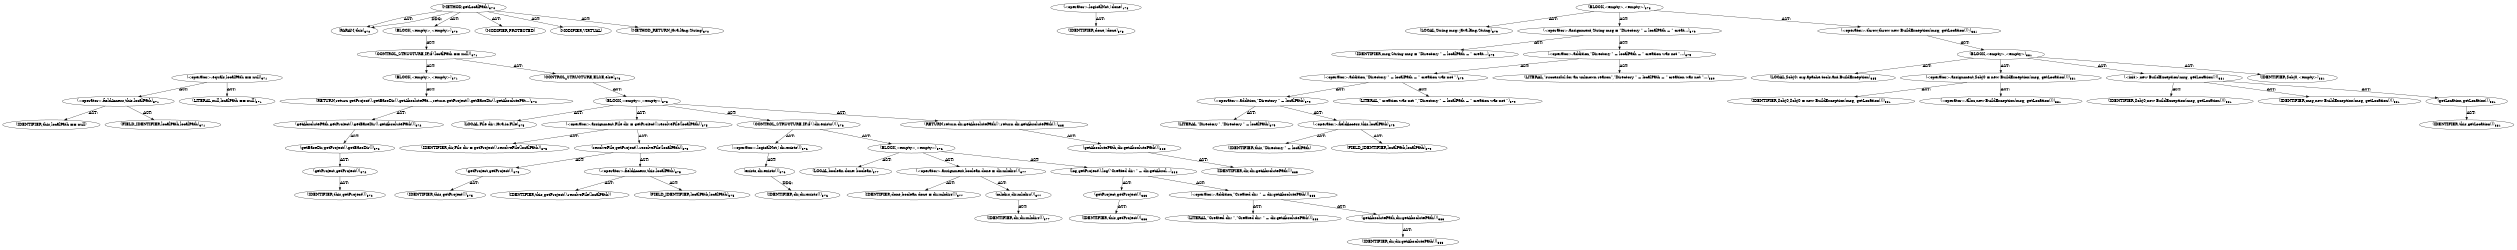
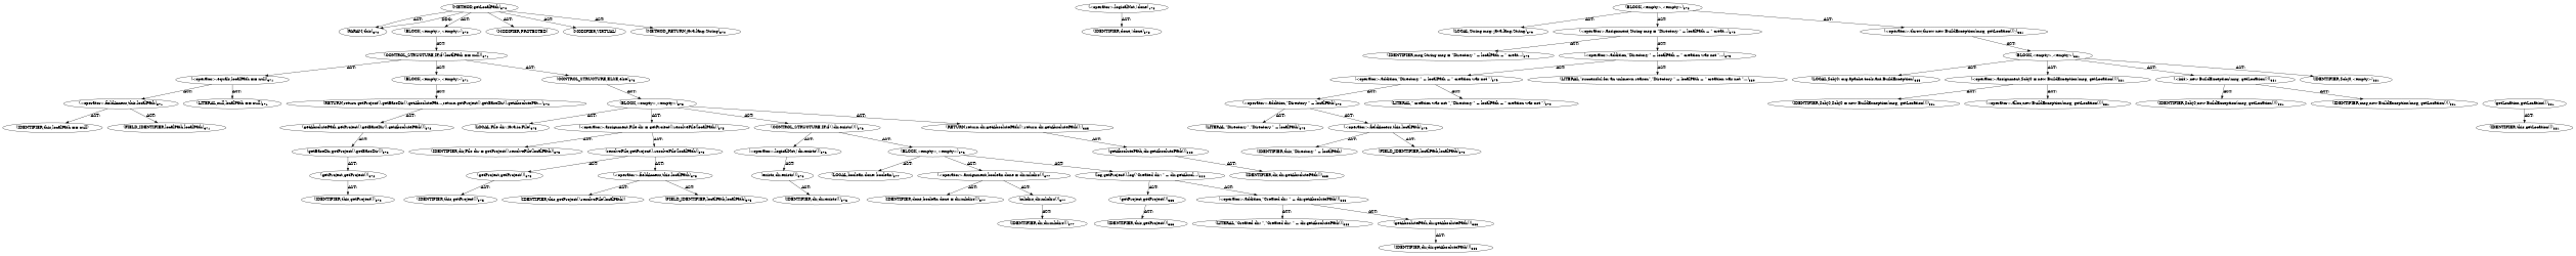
  digraph {
    fontname="DejaVu Serif"
    node [fontname="DejaVu Serif"]
    edge [fontname="DejaVu Serif"]
    n1 [label=<(METHOD,getLocalPath)<SUB>370</SUB>>]
    n2 [label=<(PARAM,this)<SUB>370</SUB>>]
    n3 [label=<(BLOCK,&lt;empty&gt;,&lt;empty&gt;)<SUB>370</SUB>>]
    n4 [label=<(MODIFIER,PROTECTED)>]
    n5 [label=<(MODIFIER,VIRTUAL)>]
    n6 [label=<(METHOD_RETURN,java.lang.String)<SUB>370</SUB>>]
    n7 [label=<(CONTROL_STRUCTURE,IF,if (localPath == null))<SUB>371</SUB>>]
    n8 [label=<(&lt;operator&gt;.equals,localPath == null)<SUB>371</SUB>>]
    n9 [label=<(BLOCK,&lt;empty&gt;,&lt;empty&gt;)<SUB>371</SUB>>]
    n10 [label=<(CONTROL_STRUCTURE,ELSE,else)<SUB>373</SUB>>]
    n11 [label=<(&lt;operator&gt;.fieldAccess,this.localPath)<SUB>371</SUB>>]
    n12 [label=<(LITERAL,null,localPath == null)<SUB>371</SUB>>]
    n13 [label=<(RETURN,return getProject().getBaseDir().getAbsolutePat...,return getProject().getBaseDir().getAbsolutePat...)<SUB>372</SUB>>]
    n14 [label=<(BLOCK,&lt;empty&gt;,&lt;empty&gt;)<SUB>373</SUB>>]
    n15 [label=<(IDENTIFIER,this,localPath == null)>]
    n16 [label=<(FIELD_IDENTIFIER,localPath,localPath)<SUB>371</SUB>>]
    n17 [label=<(getAbsolutePath,getProject().getBaseDir().getAbsolutePath())<SUB>372</SUB>>]
    n18 [label=<(getBaseDir,getProject().getBaseDir())<SUB>372</SUB>>]
    n19 [label=<(getProject,getProject())<SUB>372</SUB>>]
    n20 [label=<(IDENTIFIER,this,getProject())<SUB>372</SUB>>]
    n21 [label=<(LOCAL,File dir: java.io.File)<SUB>375</SUB>>]
    n22 [label=<(&lt;operator&gt;.assignment,File dir = getProject().resolveFile(localPath))<SUB>375</SUB>>]
    n23 [label=<(CONTROL_STRUCTURE,IF,if (!dir.exists()))<SUB>376</SUB>>]
    n24 [label=<(RETURN,return dir.getAbsolutePath();,return dir.getAbsolutePath();)<SUB>385</SUB>>]
    n25 [label=<(IDENTIFIER,dir,File dir = getProject().resolveFile(localPath))<SUB>375</SUB>>]
    n26 [label=<(resolveFile,getProject().resolveFile(localPath))<SUB>375</SUB>>]
    n27 [label=<(&lt;operator&gt;.logicalNot,!dir.exists())<SUB>376</SUB>>]
    n28 [label=<(BLOCK,&lt;empty&gt;,&lt;empty&gt;)<SUB>376</SUB>>]
    n29 [label=<(getAbsolutePath,dir.getAbsolutePath())<SUB>385</SUB>>]
    n30 [label=<(getProject,getProject())<SUB>375</SUB>>]
    n31 [label=<(&lt;operator&gt;.fieldAccess,this.localPath)<SUB>375</SUB>>]
    n32 [label=<(IDENTIFIER,this,getProject())<SUB>375</SUB>>]
    n33 [label=<(IDENTIFIER,this,getProject().resolveFile(localPath))>]
    n34 [label=<(FIELD_IDENTIFIER,localPath,localPath)<SUB>375</SUB>>]
    n35 [label=<(exists,dir.exists())<SUB>376</SUB>>]
    n36 [label=<(LOCAL,boolean done: boolean)<SUB>377</SUB>>]
    n37 [label=<(&lt;operator&gt;.assignment,boolean done = dir.mkdirs())<SUB>377</SUB>>]
    n38 [label=<(log,getProject().log(&quot;Created dir: &quot; + dir.getAbsol...)<SUB>383</SUB>>]
    n39 [label=<(IDENTIFIER,dir,dir.exists())<SUB>376</SUB>>]
    n40 [label=<(IDENTIFIER,done,boolean done = dir.mkdirs())<SUB>377</SUB>>]
    n41 [label=<(mkdirs,dir.mkdirs())<SUB>377</SUB>>]
    n42 [label=<(getProject,getProject())<SUB>383</SUB>>]
    n43 [label=<(&lt;operator&gt;.addition,&quot;Created dir: &quot; + dir.getAbsolutePath())<SUB>383</SUB>>]
    n44 [label=<(IDENTIFIER,dir,dir.mkdirs())<SUB>377</SUB>>]
    n45 [label=<(&lt;operator&gt;.logicalNot,!done)<SUB>178</SUB>>]
    n46 [label=<(IDENTIFIER,done,!done)<SUB>378</SUB>>]
    n47 [label=<(BLOCK,&lt;empty&gt;,&lt;empty&gt;)<SUB>378</SUB>>]
    n48 [label=<(LOCAL,String msg: java.lang.String)<SUB>379</SUB>>]
    n49 [label=<(&lt;operator&gt;.assignment,String msg = &quot;Directory &quot; + localPath + &quot; creat...)<SUB>379</SUB>>]
    n50 [label=<(&lt;operator&gt;.throw,throw new BuildException(msg, getLocation());)<SUB>381</SUB>>]
    n51 [label=<(IDENTIFIER,msg,String msg = &quot;Directory &quot; + localPath + &quot; creat...)<SUB>379</SUB>>]
    n52 [label=<(&lt;operator&gt;.addition,&quot;Directory &quot; + localPath + &quot; creation was not &quot;...)<SUB>379</SUB>>]
    n53 [label=<(BLOCK,&lt;empty&gt;,&lt;empty&gt;)<SUB>381</SUB>>]
    n54 [label=<(&lt;operator&gt;.addition,&quot;Directory &quot; + localPath + &quot; creation was not &quot;)<SUB>379</SUB>>]
    n55 [label=<(LITERAL,&quot;successful for an unknown reason&quot;,&quot;Directory &quot; + localPath + &quot; creation was not &quot;...)<SUB>380</SUB>>]
    n56 [label=<(&lt;operator&gt;.addition,&quot;Directory &quot; + localPath)<SUB>379</SUB>>]
    n57 [label=<(LITERAL,&quot; creation was not &quot;,&quot;Directory &quot; + localPath + &quot; creation was not &quot;)<SUB>379</SUB>>]
    n58 [label=<(LITERAL,&quot;Directory &quot;,&quot;Directory &quot; + localPath)<SUB>379</SUB>>]
    n59 [label=<(&lt;operator&gt;.fieldAccess,this.localPath)<SUB>379</SUB>>]
    n60 [label=<(IDENTIFIER,this,&quot;Directory &quot; + localPath)>]
    n61 [label=<(FIELD_IDENTIFIER,localPath,localPath)<SUB>379</SUB>>]
    n62 [label=<(LOCAL,$obj0: org.apache.tools.ant.BuildException)<SUB>385</SUB>>]
    n63 [label=<(&lt;operator&gt;.assignment,$obj0 = new BuildException(msg, getLocation()))<SUB>381</SUB>>]
    n64 [label=<(&lt;init&gt;,new BuildException(msg, getLocation()))<SUB>381</SUB>>]
    n65 [label=<(IDENTIFIER,$obj0,&lt;empty&gt;)<SUB>381</SUB>>]
    n66 [label=<(IDENTIFIER,$obj0,$obj0 = new BuildException(msg, getLocation()))<SUB>381</SUB>>]
    n67 [label=<(&lt;operator&gt;.alloc,new BuildException(msg, getLocation()))<SUB>381</SUB>>]
    n68 [label=<(IDENTIFIER,$obj0,new BuildException(msg, getLocation()))<SUB>381</SUB>>]
    n69 [label=<(IDENTIFIER,msg,new BuildException(msg, getLocation()))<SUB>381</SUB>>]
    n70 [label=<(getLocation,getLocation())<SUB>381</SUB>>]
    n71 [label=<(IDENTIFIER,this,getLocation())<SUB>381</SUB>>]
    n72 [label=<(IDENTIFIER,this,getProject())<SUB>383</SUB>>]
    n73 [label=<(LITERAL,&quot;Created dir: &quot;,&quot;Created dir: &quot; + dir.getAbsolutePath())<SUB>383</SUB>>]
    n74 [label=<(getAbsolutePath,dir.getAbsolutePath())<SUB>383</SUB>>]
    n75 [label=<(IDENTIFIER,dir,dir.getAbsolutePath())<SUB>383</SUB>>]
    n76 [label=<(IDENTIFIER,dir,dir.getAbsolutePath())<SUB>385</SUB>>]
    n1 -> n2 [label="AST: "]
    n1 -> n2 [label="DDG: "]
    n1 -> n3 [label="AST: "]
    n1 -> n4 [label="AST: "]
    n1 -> n5 [label="AST: "]
    n1 -> n6 [label="AST: "]
    n3 -> n7 [label="AST: "]
+   n7 -> n8 [label="AST: "]
    n7 -> n9 [label="AST: "]
    n7 -> n10 [label="AST: "]
    n8 -> n11 [label="AST: "]
    n8 -> n12 [label="AST: "]
    n9 -> n13 [label="AST: "]
    n10 -> n14 [label="AST: "]
    n11 -> n15 [label="AST: "]
    n11 -> n16 [label="AST: "]
    n13 -> n17 [label="AST: "]
    n14 -> n21 [label="AST: "]
    n14 -> n22 [label="AST: "]
    n14 -> n23 [label="AST: "]
    n14 -> n24 [label="AST: "]
    n17 -> n18 [label="AST: "]
    n18 -> n19 [label="AST: "]
    n19 -> n20 [label="AST: "]
    n22 -> n25 [label="AST: "]
    n22 -> n26 [label="AST: "]
    n23 -> n27 [label="AST: "]
    n23 -> n28 [label="AST: "]
    n24 -> n29 [label="AST: "]
    n26 -> n30 [label="AST: "]
    n26 -> n31 [label="AST: "]
    n27 -> n35 [label="AST: "]
    n28 -> n36 [label="AST: "]
    n28 -> n37 [label="AST: "]
    n28 -> n38 [label="AST: "]
    n29 -> n76 [label="AST: "]
    n30 -> n32 [label="AST: "]
    n31 -> n33 [label="AST: "]
    n31 -> n34 [label="AST: "]
-   n35 -> n39 [label="DDG: "]
+   n35 -> n39 [label="AST: "]
    n37 -> n40 [label="AST: "]
    n37 -> n41 [label="AST: "]
    n38 -> n42 [label="AST: "]
    n38 -> n43 [label="AST: "]
    n41 -> n44 [label="AST: "]
    n42 -> n72 [label="AST: "]
    n43 -> n73 [label="AST: "]
    n43 -> n74 [label="AST: "]
    n45 -> n46 [label="AST: "]
    n47 -> n48 [label="AST: "]
    n47 -> n49 [label="AST: "]
    n47 -> n50 [label="AST: "]
    n49 -> n51 [label="AST: "]
    n49 -> n52 [label="AST: "]
    n50 -> n53 [label="AST: "]
    n52 -> n54 [label="AST: "]
    n52 -> n55 [label="AST: "]
    n53 -> n62 [label="AST: "]
    n53 -> n63 [label="AST: "]
    n53 -> n64 [label="AST: "]
    n53 -> n65 [label="AST: "]
    n54 -> n56 [label="AST: "]
    n54 -> n57 [label="AST: "]
    n56 -> n58 [label="AST: "]
    n56 -> n59 [label="AST: "]
    n59 -> n60 [label="AST: "]
    n59 -> n61 [label="AST: "]
    n63 -> n66 [label="AST: "]
    n63 -> n67 [label="AST: "]
    n64 -> n68 [label="AST: "]
    n64 -> n69 [label="AST: "]
-   n64 -> n70 [label="AST: "]
    n70 -> n71 [label="AST: "]
    n74 -> n75 [label="AST: "]
  }
